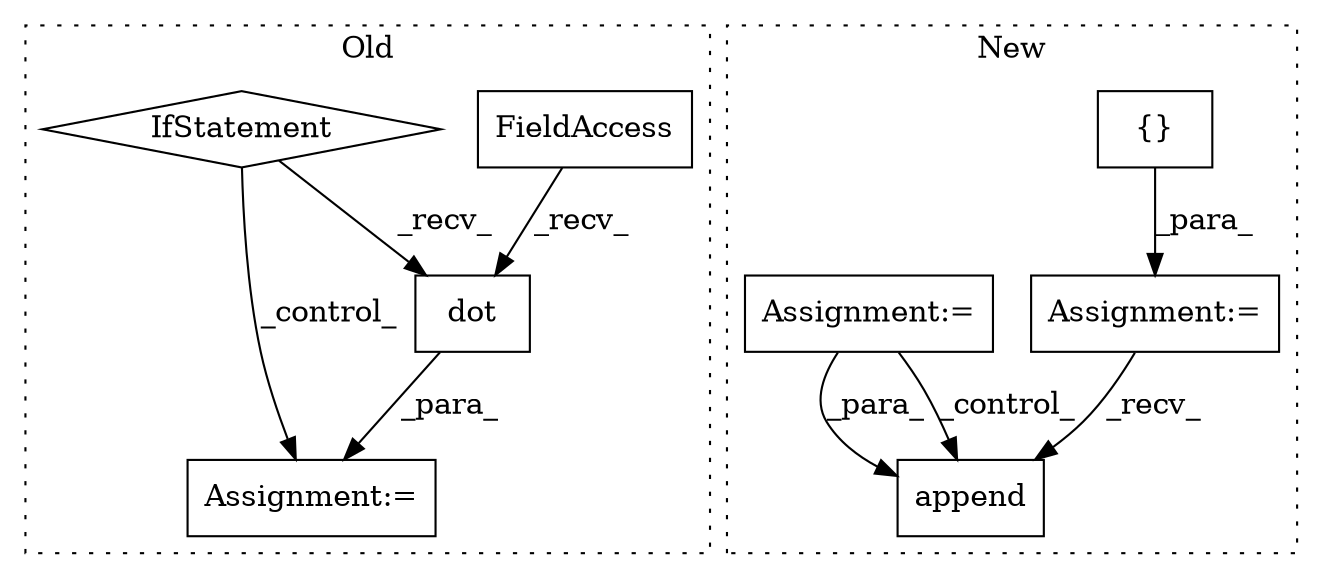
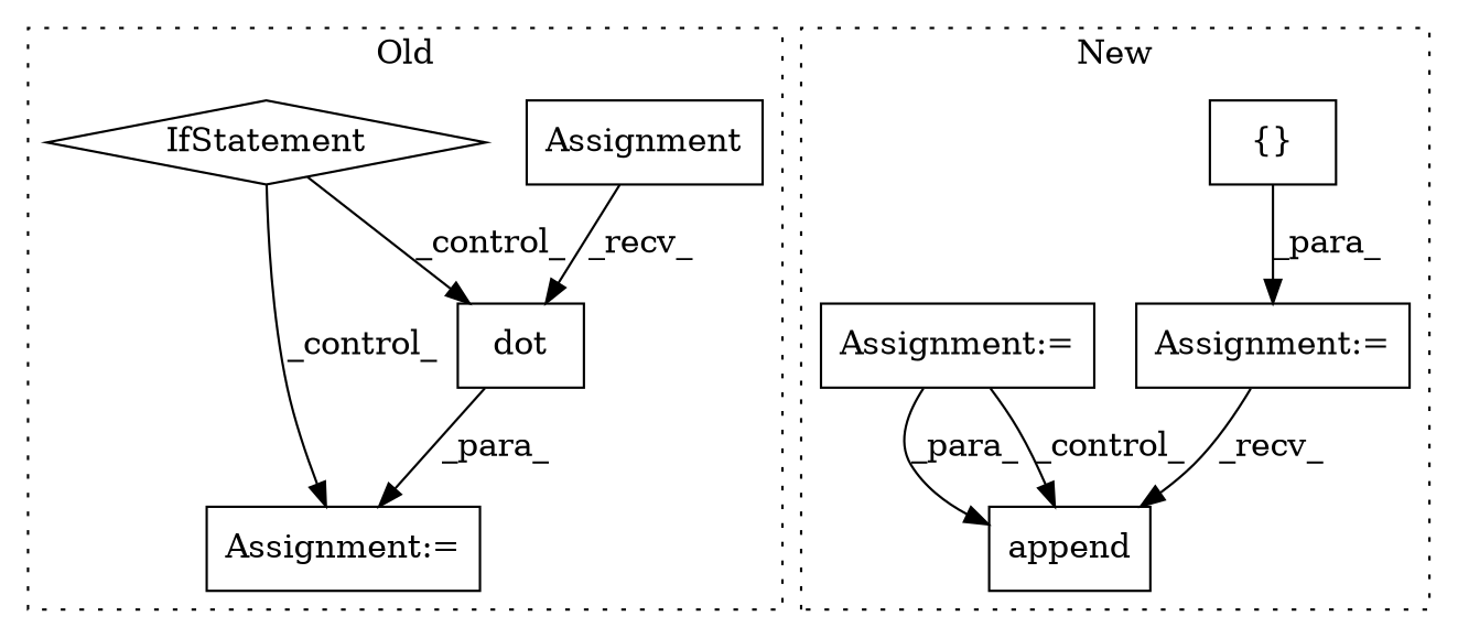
  digraph {
    node [a=7 l=1 shape=box]
    n1 [a=32 l="4,1" label=dot s="2867,2889"]
    n2 [label="Assignment:=" s=3117]
-   n3 [a=22 l=11 label=FieldAccess s=2878]
+   n3 [a=22 l=11 label=Assignment s=2878]
    n4 [a=25 l="4,2" label=IfStatement s="2750,2774" shape=diamond]
    n5 [a=32 l="7,1" label=append s="4118,4130"]
    n6 [a=4 l=2 label="{}" s=3914]
    n7 [label="Assignment:=" s=3900]
    n8 [l="64,2" label="Assignment:=" s="3922,4011"]
    subgraph cluster_1 {
      label=Old
      style=dotted
      n1
      n2
      n3
      n4
    }
    subgraph cluster_2 {
      label=New
      style=dotted
      n5
      n6
      n7
      n8
    }
    n1 -> n2 [label=_para_]
    n3 -> n1 [label=_recv_]
-   n4 -> n1 [label=_recv_]
+   n4 -> n1 [label=_control_]
    n4 -> n2 [label=_control_]
    n6 -> n7 [label=_para_]
    n7 -> n5 [label=_recv_]
    n8 -> n5 [label=_para_]
    n8 -> n5 [label=_control_]
  }
